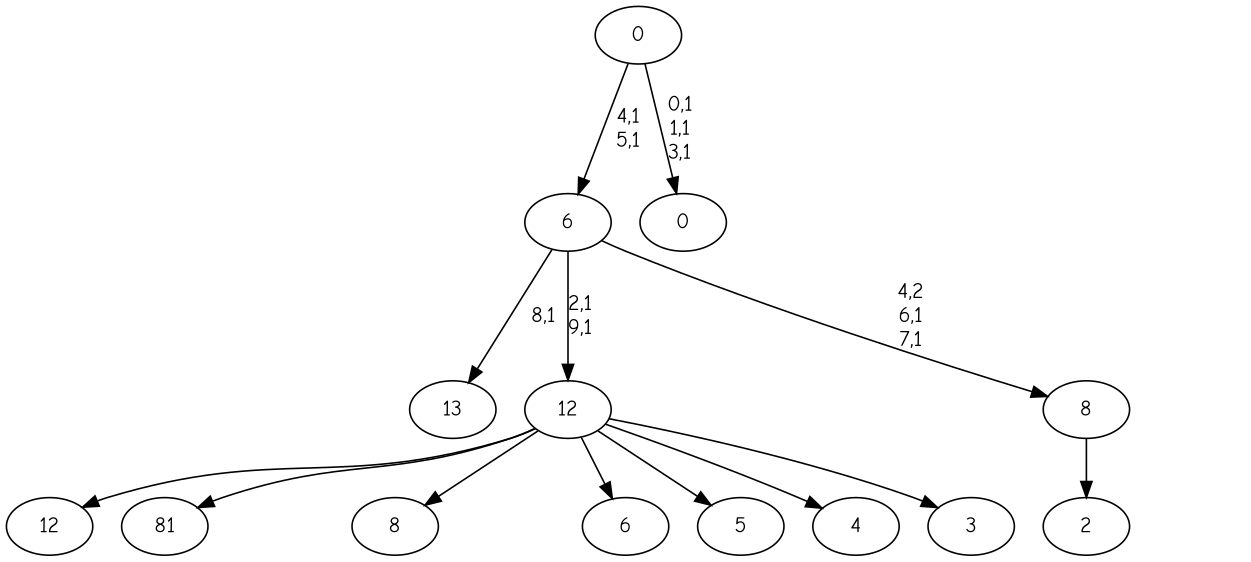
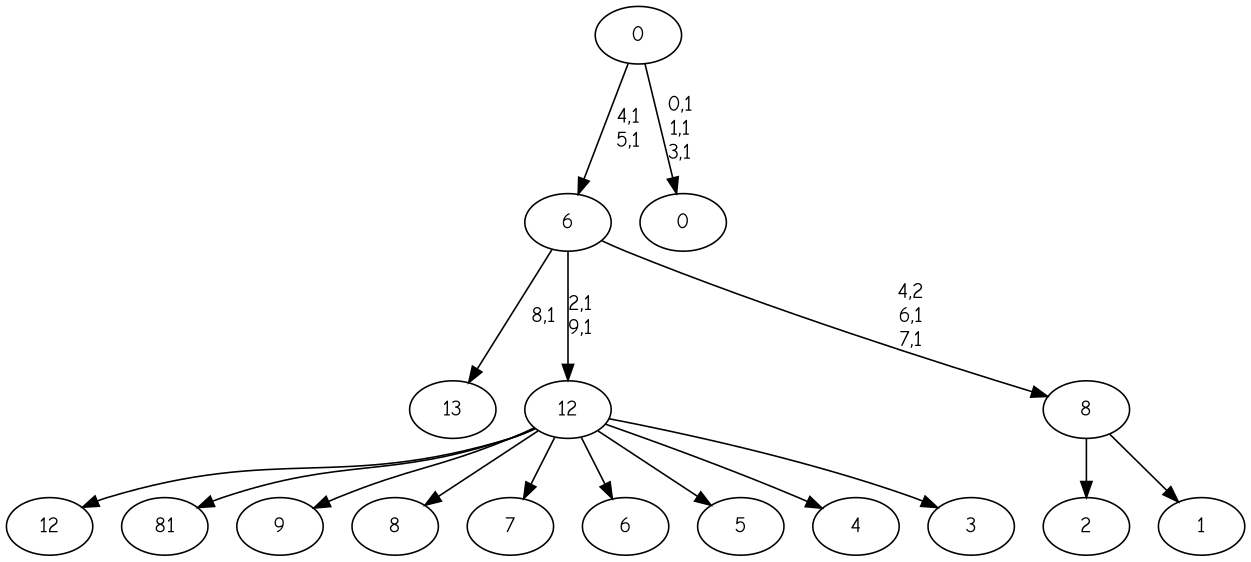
  digraph {
    fontname="Comic Neue"
    node [fontname="Comic Neue"]
    edge [fontname="Comic Neue"]
    n1 [label=12]
    n2 [label=81]
    n3 [label=13]
+   n4 [label=9]
    n5 [label=8]
+   n6 [label=7]
    n7 [label=6]
    n8 [label=5]
    n9 [label=4]
    n10 [label=3]
    12
    n12 [label=2]
+   n13 [label=1]
    8
    6
    n16 [label=0]
    0
    12 -> n1
    12 -> n2
+   12 -> n4
    12 -> n5
+   12 -> n6
    12 -> n7
    12 -> n8
    12 -> n9
    12 -> n10
    8 -> n12
+   8 -> n13
    6 -> n3 [label="8,1"]
    6 -> 12 [label="2,1\n9,1"]
    6 -> 8 [label="4,2\n6,1\n7,1"]
    0 -> 6 [label="4,1\n5,1"]
    0 -> n16 [label="0,1\n1,1\n3,1"]
  }
